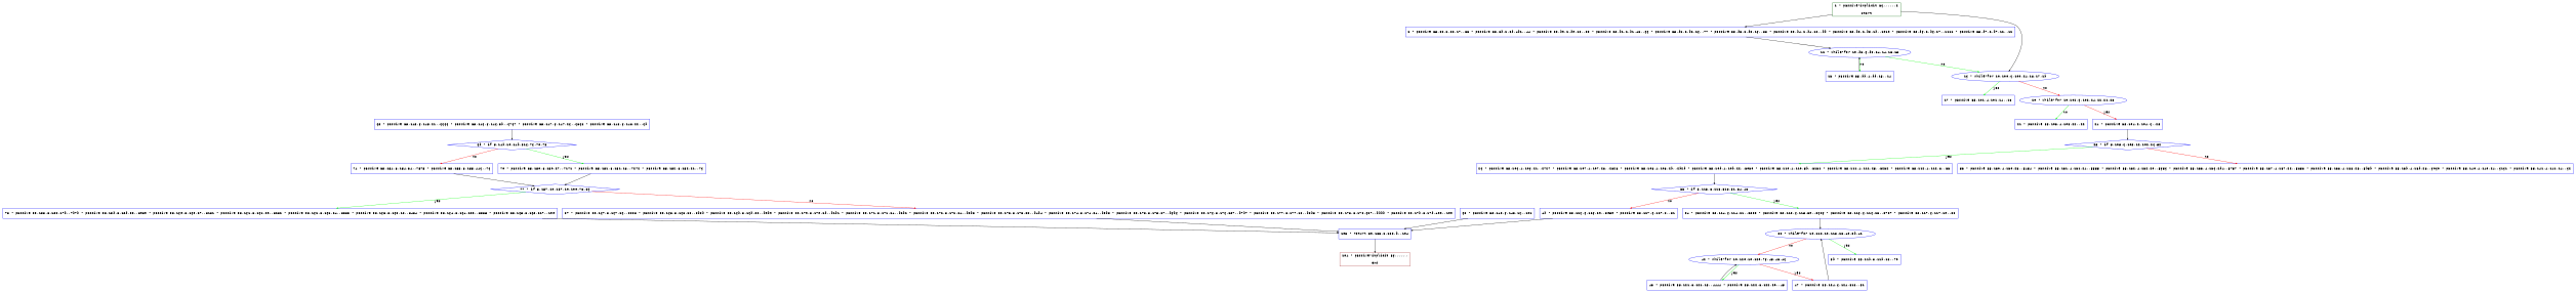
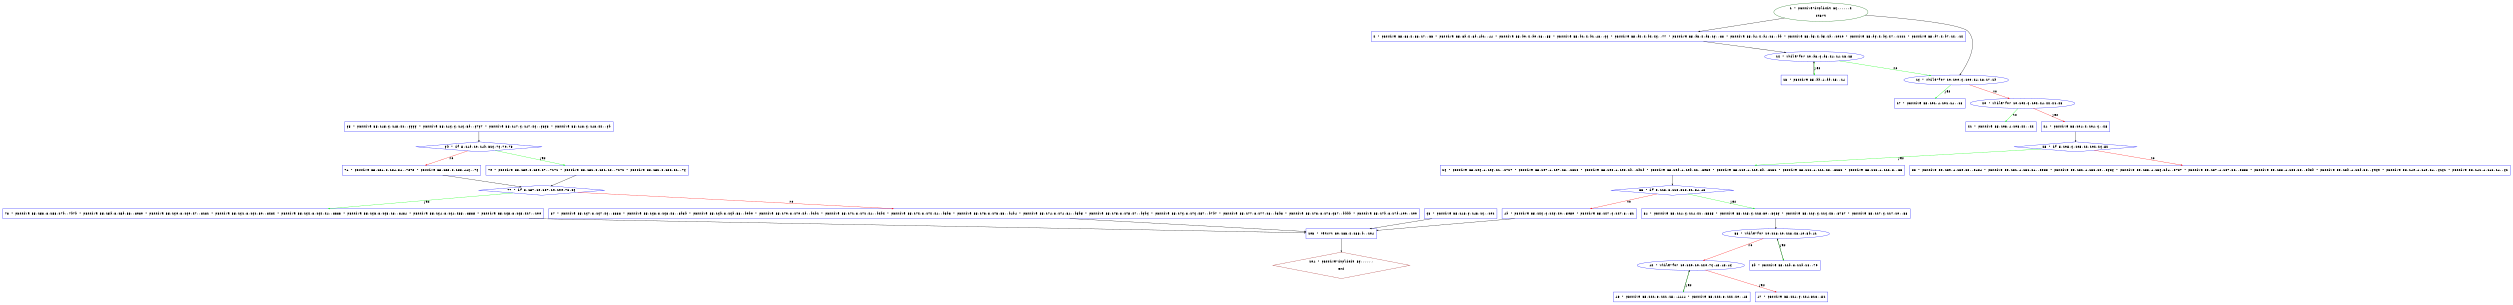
  digraph {
    bgcolor=white
    compound=true
    fillcolor="#FFFFCC"
    fontname="DejaVu Sans Mono"
    fontsize=12
    pack=true
    packmode=clust
    style="rounded,filled"
    node [color="#0000ff" compound=true fillcolor="#ffffff" fixedsize=false fontname="DejaVu Sans Mono" fontsize=12 node_initialized=no shape=box style=filled]
    edge [arrowhead=normal arrowsize=0.5 arrowtail=none color="#000000" compound=true dir=forward fontcolor=black fontname="DejaVu Sans Mono" fontsize=12]
    n1 [label="2 - passive 35,88,2,88,17,,33 - passive 35,89,2,89,491,,44 - passive 35,90,2,90,18,,55 - passive 35,91,2,91,48,,66 - passive 35,92,2,92,26,,77 - passive 35,93,2,93,16,,88 - passive 35,94,2,94,18,,99 - passive 35,95,2,95,19,,1010 - passive 35,96,2,96,27,,1111 - passive 35,97,2,97,12,,12"]
    n2 [label="12 - while-for 10,98,6,98,24,14,13,15" shape=oval]
    n3 [label="13 - passive 35,99,4,99,15,,14"]
    n4 [label="16 - while-for 10,100,6,100,24,18,17,19" shape=oval]
-   n5 [color="#006400" label="1 - passive-implicit 36,,,,,,2\n\nstart"]
+   n5 [color="#006400" label="1 - passive-implicit 36,,,,,,2\n\nstart" shape=ellipse]
    n6 [label="17 - passive 35,101,4,101,14,,18"]
    n7 [label="20 - while-for 10,102,6,102,24,22,21,23" shape=oval]
    n8 [label="21 - passive 35,103,4,103,22,,22"]
    n9 [label="24 - passive 35,104,2,104,6,,25"]
    n10 [label="25 - if 5,105,6,105,12,102,26,52" shape=diamond]
    n11 [label="26 - passive 35,106,4,106,21,,2727 - passive 35,107,4,107,28,,2828 - passive 35,108,4,108,29,,2929 - passive 35,109,4,109,22,,3030 - passive 35,110,4,110,59,,3131 - passive 35,111,4,111,25,,3232 - passive 35,112,4,112,8,,33"]
    n12 [label="53 - passive 35,130,4,130,23,,5454 - passive 35,131,4,131,24,,5555 - passive 35,132,4,132,20,,5656 - passive 35,133,4,136,294,,5757 - passive 35,137,4,137,22,,5858 - passive 35,138,4,138,23,,5959 - passive 35,139,4,139,28,,6060 - passive 35,140,4,140,24,,6161 - passive 35,141,4,141,14,,62"]
    n13 [label="33 - if 5,113,8,113,318,51,34,48" shape=diamond]
    n14 [label="34 - passive 35,114,6,114,21,,3535 - passive 35,115,6,115,30,,3636 - passive 35,116,6,116,23,,3737 - passive 35,117,6,117,10,,38"]
    n15 [label="49 - passive 35,126,6,126,20,,5050 - passive 35,127,6,127,8,,51"]
    n16 [label="38 - while-for 10,118,10,118,28,40,39,41" shape=oval]
    n17 [label="103 - return 30,183,2,183,9,,104"]
    n18 [label="39 - passive 35,119,8,119,18,,70"]
    n19 [label="42 - while-for 10,120,10,120,76,45,43,46" shape=oval]
-   n20 [color="#a52a2a" label="104 - passive-implicit 36,,,,,,\n\nend"]
+   n20 [color="#a52a2a" label="104 - passive-implicit 36,,,,,,\n\nend" shape=diamond]
    n21 [label="43 - passive 35,121,8,121,15,,4444 - passive 35,122,8,122,20,,45"]
    n22 [label="47 - passive 35,124,6,124,318,,51"]
    n23 [label="63 - passive 35,143,6,143,16,,101"]
    n24 [label="65 - passive 35,145,6,145,21,,6666 - passive 35,146,6,146,39,,6767 - passive 35,147,6,147,26,,6868 - passive 35,148,6,148,22,,69"]
    n25 [label="69 - if 5,149,10,149,316,76,70,73" shape=diamond]
    n26 [label="70 - passive 35,150,8,150,27,,7171 - passive 35,151,8,151,18,,7272 - passive 35,152,8,152,21,,76"]
    n27 [label="74 - passive 35,154,8,154,34,,7575 - passive 35,155,8,155,446,,76"]
    n28 [label="77 - if 5,157,10,157,10,100,78,86" shape=diamond]
    n29 [label="78 - passive 35,158,8,158,179,,7979 - passive 35,159,8,159,33,,8080 - passive 35,160,8,160,27,,8181 - passive 35,161,8,161,30,,8282 - passive 35,162,8,162,24,,8383 - passive 35,163,8,163,18,,8484 - passive 35,164,8,164,235,,8585 - passive 35,165,8,165,217,,100"]
    n30 [label="87 - passive 35,167,8,167,26,,8888 - passive 35,168,8,168,28,,8989 - passive 35,169,8,169,38,,9090 - passive 35,170,8,170,29,,9191 - passive 35,171,8,171,24,,9292 - passive 35,172,8,172,24,,9393 - passive 35,173,8,173,33,,9494 - passive 35,174,8,174,34,,9595 - passive 35,175,8,175,27,,9696 - passive 35,176,8,176,257,,9797 - passive 35,177,8,177,18,,9898 - passive 35,178,8,178,637,,9999 - passive 35,179,8,179,400,,100"]
    n1 -> n2
-   n2 -> n3 [color="#00ff00" label=no]
+   n2 -> n3 [color="#00ff00" label=yes]
    n2 -> n4 [color="#00ff00" label=no]
    n3 -> n2
    n4 -> n6 [color="#00ff00" label=yes]
    n4 -> n7 [color="#ff0000" label=no]
    n5 -> n1
    n5 -> n4
    n7 -> n8 [color="#00ff00" label=no]
    n7 -> n9 [color="#ff0000" label=yes]
    n9 -> n10
    n10 -> n11 [color="#00ff00" label=yes]
    n10 -> n12 [color="#ff0000" label=no]
    n11 -> n13
    n13 -> n14 [color="#00ff00" label=yes]
    n13 -> n15 [color="#ff0000" label=no]
    n14 -> n16
    n15 -> n17
    n16 -> n18 [color="#00ff00" label=yes]
    n16 -> n19 [color="#ff0000" label=no]
    n17 -> n20
-   n22 -> n16
+   n18 -> n16
    n19 -> n21 [color="#00ff00" label=yes]
    n19 -> n22 [color="#ff0000" label=yes]
    n21 -> n19
    n23 -> n17
    n24 -> n25
    n25 -> n26 [color="#00ff00" label=yes]
    n25 -> n27 [color="#ff0000" label=no]
    n26 -> n28
    n27 -> n28
    n28 -> n29 [color="#00ff00" label=yes]
    n28 -> n30 [color="#ff0000" label=no]
    n29 -> n17
    n30 -> n17
  }
